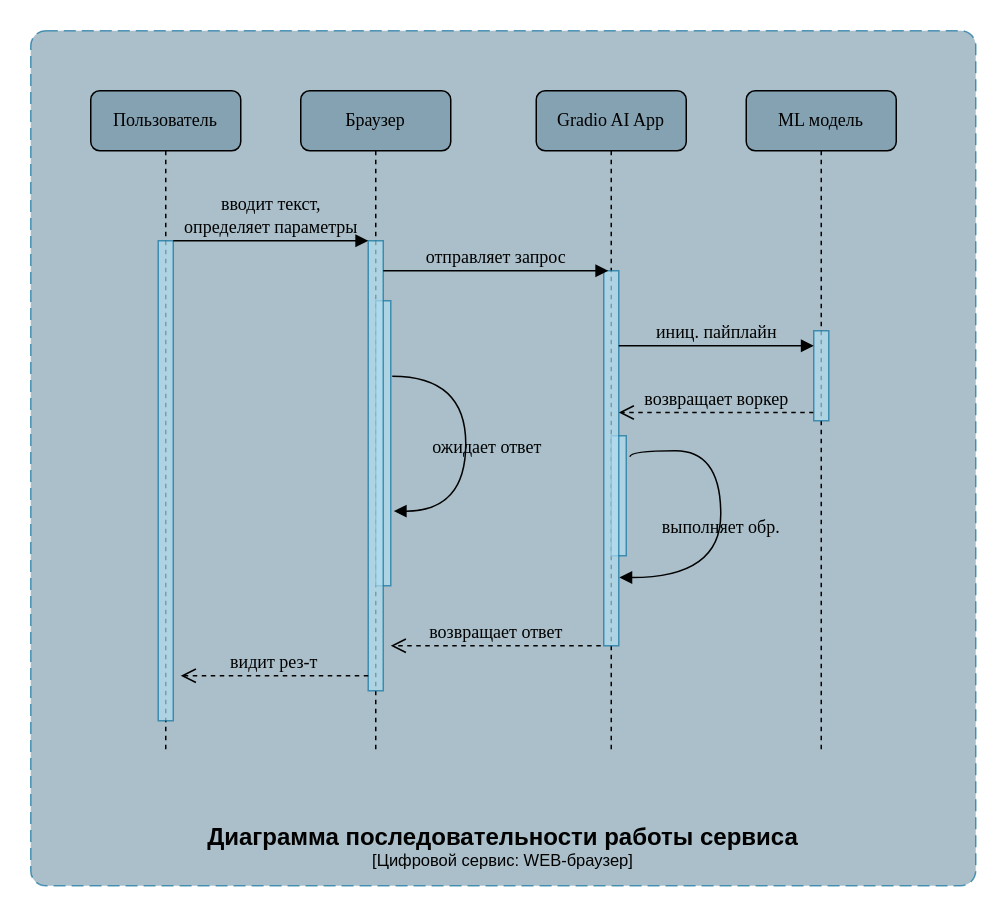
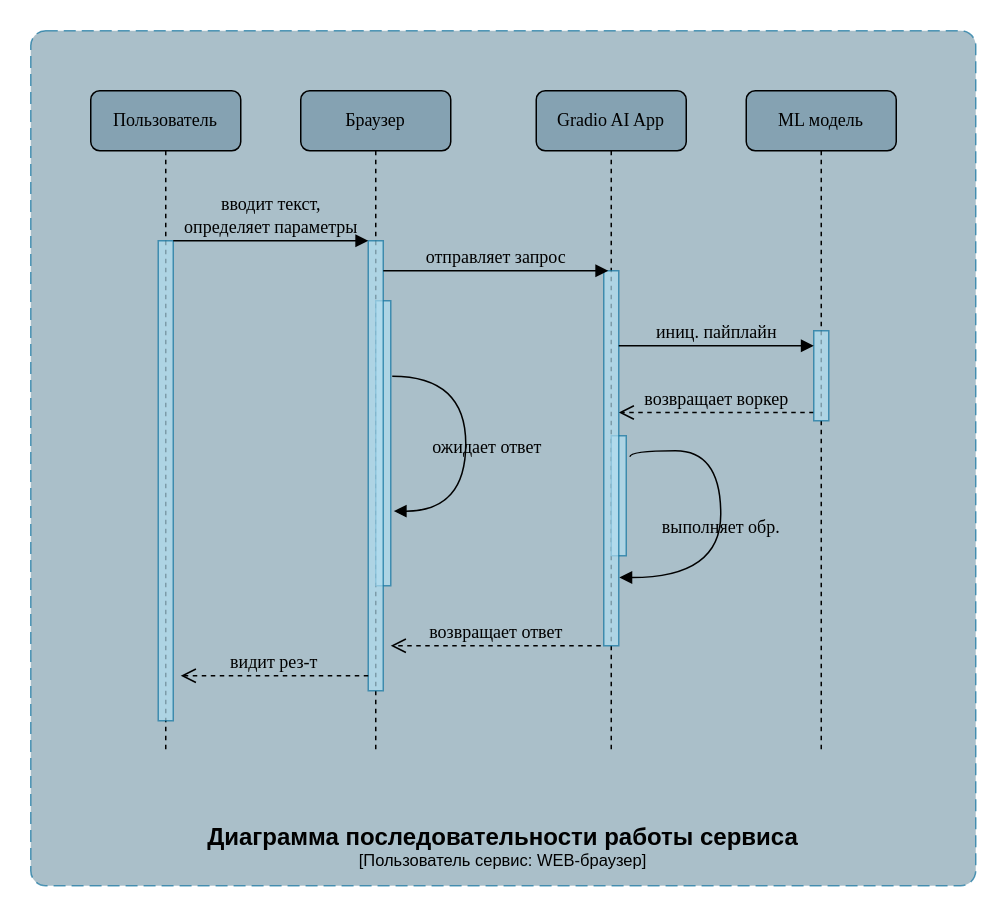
  <mxCell id="0" />
  <mxCell id="1" parent="0" />
- <mxCell id="2" value="&lt;font style=&quot;font-size: 16px&quot;&gt;&lt;b&gt;&lt;div style=&quot;&quot;&gt;Диаграмма последовательности работы сервиса&lt;/div&gt;&lt;/b&gt;&lt;/font&gt;&lt;div style=&quot;&quot;&gt;[Цифровой сервис: WEB-браузер]&lt;/div&gt;" style="rounded=1;fontSize=11;whiteSpace=wrap;html=1;dashed=1;arcSize=20;fillColor=#86a4b3;strokeColor=#10739e;labelBackgroundColor=none;align=center;verticalAlign=bottom;labelBorderColor=none;spacingTop=0;spacing=10;dashPattern=8 4;metaEdit=1;rotatable=0;perimeter=rectanglePerimeter;noLabel=0;labelPadding=0;allowArrows=0;connectable=0;expand=0;recursiveResize=0;editable=1;pointerEvents=0;absoluteArcSize=1;points=[[0.25,0,0],[0.5,0,0],[0.75,0,0],[1,0.25,0],[1,0.5,0],[1,0.75,0],[0.75,1,0],[0.5,1,0],[0.25,1,0],[0,0.75,0],[0,0.5,0],[0,0.25,0]];opacity=70;" parent="1" vertex="1"><mxGeometry x="20" y="20" width="630" height="570" as="geometry" /></mxCell>
+ <mxCell id="2" value="&lt;font style=&quot;font-size: 16px&quot;&gt;&lt;b&gt;&lt;div style=&quot;&quot;&gt;Диаграмма последовательности работы сервиса&lt;/div&gt;&lt;/b&gt;&lt;/font&gt;&lt;div style=&quot;&quot;&gt;[Пользователь сервис: WEB-браузер]&lt;/div&gt;" style="rounded=1;fontSize=11;whiteSpace=wrap;html=1;dashed=1;arcSize=20;fillColor=#86a4b3;strokeColor=#10739e;labelBackgroundColor=none;align=center;verticalAlign=bottom;labelBorderColor=none;spacingTop=0;spacing=10;dashPattern=8 4;metaEdit=1;rotatable=0;perimeter=rectanglePerimeter;noLabel=0;labelPadding=0;allowArrows=0;connectable=0;expand=0;recursiveResize=0;editable=1;pointerEvents=0;absoluteArcSize=1;points=[[0.25,0,0],[0.5,0,0],[0.75,0,0],[1,0.25,0],[1,0.5,0],[1,0.75,0],[0.75,1,0],[0.5,1,0],[0.25,1,0],[0,0.75,0],[0,0.5,0],[0,0.25,0]];opacity=70;" parent="1" vertex="1"><mxGeometry x="20" y="20" width="630" height="570" as="geometry" /></mxCell>
  <mxCell id="3" value="Gradio AI App" style="shape=umlLifeline;perimeter=lifelinePerimeter;whiteSpace=wrap;html=1;container=1;collapsible=0;recursiveResize=0;outlineConnect=0;rounded=1;shadow=0;comic=0;labelBackgroundColor=none;strokeWidth=1;fontFamily=Verdana;fontSize=12;align=center;fillColor=#85a2b2;" parent="1" vertex="1"><mxGeometry x="357" y="60" width="100" height="440" as="geometry" /></mxCell>
  <mxCell id="4" value="возвращает воркер" style="html=1;verticalAlign=bottom;endArrow=open;dashed=1;endSize=8;labelBackgroundColor=none;fontFamily=Verdana;fontSize=12;edgeStyle=elbowEdgeStyle;elbow=vertical;" parent="3" edge="1"><mxGeometry relative="1" as="geometry"><mxPoint x="55" y="214.5" as="targetPoint" /><Array as="points"><mxPoint x="130" y="214.5" /><mxPoint x="160" y="214.5" /></Array><mxPoint x="185" y="214.5" as="sourcePoint" /></mxGeometry></mxCell>
  <mxCell id="5" value="" style="html=1;points=[];perimeter=orthogonalPerimeter;rounded=0;shadow=0;comic=0;labelBackgroundColor=none;strokeWidth=1;fontFamily=Verdana;fontSize=12;align=center;opacity=70;fillColor=#b1ddf0;strokeColor=#10739e;" parent="3" vertex="1"><mxGeometry x="50" y="230" width="10" height="80" as="geometry" /></mxCell>
  <mxCell id="6" value="" style="html=1;points=[];perimeter=orthogonalPerimeter;rounded=0;shadow=0;comic=0;labelBackgroundColor=none;strokeWidth=1;fontFamily=Verdana;fontSize=12;align=center;fillColor=#b1ddf0;strokeColor=#10739e;opacity=70;" parent="1" vertex="1"><mxGeometry x="402" y="180" width="10" height="250" as="geometry" /></mxCell>
  <mxCell id="7" value="Браузер" style="shape=umlLifeline;perimeter=lifelinePerimeter;whiteSpace=wrap;html=1;container=1;collapsible=0;recursiveResize=0;outlineConnect=0;rounded=1;shadow=0;comic=0;labelBackgroundColor=none;strokeWidth=1;fontFamily=Verdana;fontSize=12;align=center;fillColor=#85a2b2;" parent="1" vertex="1"><mxGeometry x="200" y="60" width="100" height="440" as="geometry" /></mxCell>
  <mxCell id="8" value="" style="html=1;points=[];perimeter=orthogonalPerimeter;rounded=0;shadow=0;comic=0;labelBackgroundColor=none;strokeWidth=1;fontFamily=Verdana;fontSize=12;align=center;fillColor=#b1ddf0;strokeColor=#10739e;opacity=70;" parent="7" vertex="1"><mxGeometry x="50" y="140" width="10" height="190" as="geometry" /></mxCell>
  <mxCell id="9" value="" style="html=1;points=[];perimeter=orthogonalPerimeter;rounded=0;shadow=0;comic=0;labelBackgroundColor=none;strokeWidth=1;fontFamily=Verdana;fontSize=12;align=center;strokeColor=#10739e;fillColor=#b1ddf0;opacity=70;" parent="7" vertex="1"><mxGeometry x="45" y="100" width="10" height="300" as="geometry" /></mxCell>
  <mxCell id="10" value="ожидает ответ" style="html=1;verticalAlign=bottom;endArrow=block;labelBackgroundColor=none;fontFamily=Verdana;fontSize=12;elbow=vertical;edgeStyle=orthogonalEdgeStyle;curved=1;" parent="7" edge="1"><mxGeometry x="0.13" y="14" relative="1" as="geometry"><mxPoint x="61" y="190.25" as="sourcePoint" /><mxPoint x="62" y="280.25" as="targetPoint" /><Array as="points"><mxPoint x="110" y="190" /><mxPoint x="110" y="280" /></Array><mxPoint as="offset" /></mxGeometry></mxCell>
  <mxCell id="11" value="ML модель" style="shape=umlLifeline;perimeter=lifelinePerimeter;whiteSpace=wrap;html=1;container=1;collapsible=0;recursiveResize=0;outlineConnect=0;rounded=1;shadow=0;comic=0;labelBackgroundColor=none;strokeWidth=1;fontFamily=Verdana;fontSize=12;align=center;fillColor=#85a2b2;" parent="1" vertex="1"><mxGeometry x="497" y="60" width="100" height="440" as="geometry" /></mxCell>
  <mxCell id="12" value="" style="html=1;points=[];perimeter=orthogonalPerimeter;rounded=0;shadow=0;comic=0;labelBackgroundColor=none;strokeWidth=1;fontFamily=Verdana;fontSize=12;align=center;opacity=70;fillColor=#b1ddf0;strokeColor=#10739e;" parent="11" vertex="1"><mxGeometry x="45" y="160" width="10" height="60" as="geometry" /></mxCell>
  <mxCell id="13" value="иниц. пайплайн" style="html=1;verticalAlign=bottom;endArrow=block;entryX=0;entryY=0;labelBackgroundColor=none;fontFamily=Verdana;fontSize=12;edgeStyle=elbowEdgeStyle;elbow=vertical;" parent="11" edge="1"><mxGeometry relative="1" as="geometry"><mxPoint x="-85" y="170" as="sourcePoint" /><mxPoint x="45" y="170" as="targetPoint" /></mxGeometry></mxCell>
  <mxCell id="14" value="Пользователь" style="shape=umlLifeline;perimeter=lifelinePerimeter;whiteSpace=wrap;html=1;container=1;collapsible=0;recursiveResize=0;outlineConnect=0;rounded=1;shadow=0;comic=0;labelBackgroundColor=none;strokeWidth=1;fontFamily=Verdana;fontSize=12;align=center;fillColor=#85a2b2;" parent="1" vertex="1"><mxGeometry x="60" y="60" width="100" height="440" as="geometry" /></mxCell>
  <mxCell id="15" value="" style="html=1;points=[];perimeter=orthogonalPerimeter;rounded=0;shadow=0;comic=0;labelBackgroundColor=none;strokeWidth=1;fontFamily=Verdana;fontSize=12;align=center;fillColor=#b1ddf0;strokeColor=#10739e;opacity=70;" parent="14" vertex="1"><mxGeometry x="45" y="100" width="10" height="320" as="geometry" /></mxCell>
  <mxCell id="16" value="вводит текст,&lt;br&gt;определяет параметры" style="html=1;verticalAlign=bottom;endArrow=block;entryX=0;entryY=0;labelBackgroundColor=none;fontFamily=Verdana;fontSize=12;edgeStyle=elbowEdgeStyle;elbow=vertical;" parent="1" source="15" target="9" edge="1"><mxGeometry relative="1" as="geometry"><mxPoint x="180" y="170" as="sourcePoint" /><mxPoint as="offset" /></mxGeometry></mxCell>
  <mxCell id="17" value="отправляет запрос" style="html=1;verticalAlign=bottom;endArrow=block;entryX=0;entryY=0;labelBackgroundColor=none;fontFamily=Verdana;fontSize=12;edgeStyle=elbowEdgeStyle;elbow=vertical;" parent="1" source="9" edge="1"><mxGeometry relative="1" as="geometry"><mxPoint x="330" y="180" as="sourcePoint" /><mxPoint x="405" y="180" as="targetPoint" /></mxGeometry></mxCell>
  <mxCell id="18" value="возвращает ответ" style="html=1;verticalAlign=bottom;endArrow=open;dashed=1;endSize=8;labelBackgroundColor=none;fontFamily=Verdana;fontSize=12;edgeStyle=elbowEdgeStyle;elbow=vertical;" parent="1" edge="1"><mxGeometry relative="1" as="geometry"><mxPoint x="260" y="430" as="targetPoint" /><Array as="points"><mxPoint x="335" y="430" /><mxPoint x="365" y="430" /></Array><mxPoint x="400" y="430" as="sourcePoint" /><mxPoint as="offset" /></mxGeometry></mxCell>
  <mxCell id="19" value="выполняет обр." style="html=1;verticalAlign=bottom;endArrow=block;labelBackgroundColor=none;fontFamily=Verdana;fontSize=12;elbow=vertical;edgeStyle=orthogonalEdgeStyle;curved=1;exitX=1.25;exitY=0.175;exitDx=0;exitDy=0;exitPerimeter=0;entryX=1.04;entryY=0.818;entryDx=0;entryDy=0;entryPerimeter=0;" parent="1" source="5" target="6" edge="1"><mxGeometry x="0.149" relative="1" as="geometry"><mxPoint x="417" y="320" as="sourcePoint" /><mxPoint x="408" y="359" as="targetPoint" /><Array as="points"><mxPoint x="420" y="300" /><mxPoint x="480" y="300" /><mxPoint x="480" y="385" /></Array><mxPoint as="offset" /></mxGeometry></mxCell>
  <mxCell id="20" value="видит рез-т" style="html=1;verticalAlign=bottom;endArrow=open;dashed=1;endSize=8;labelBackgroundColor=none;fontFamily=Verdana;fontSize=12;edgeStyle=elbowEdgeStyle;elbow=vertical;" parent="1" edge="1"><mxGeometry relative="1" as="geometry"><mxPoint x="120" y="450" as="targetPoint" /><Array as="points"><mxPoint x="195" y="450" /><mxPoint x="225" y="450" /></Array><mxPoint x="245" y="450" as="sourcePoint" /><mxPoint as="offset" /></mxGeometry></mxCell>
